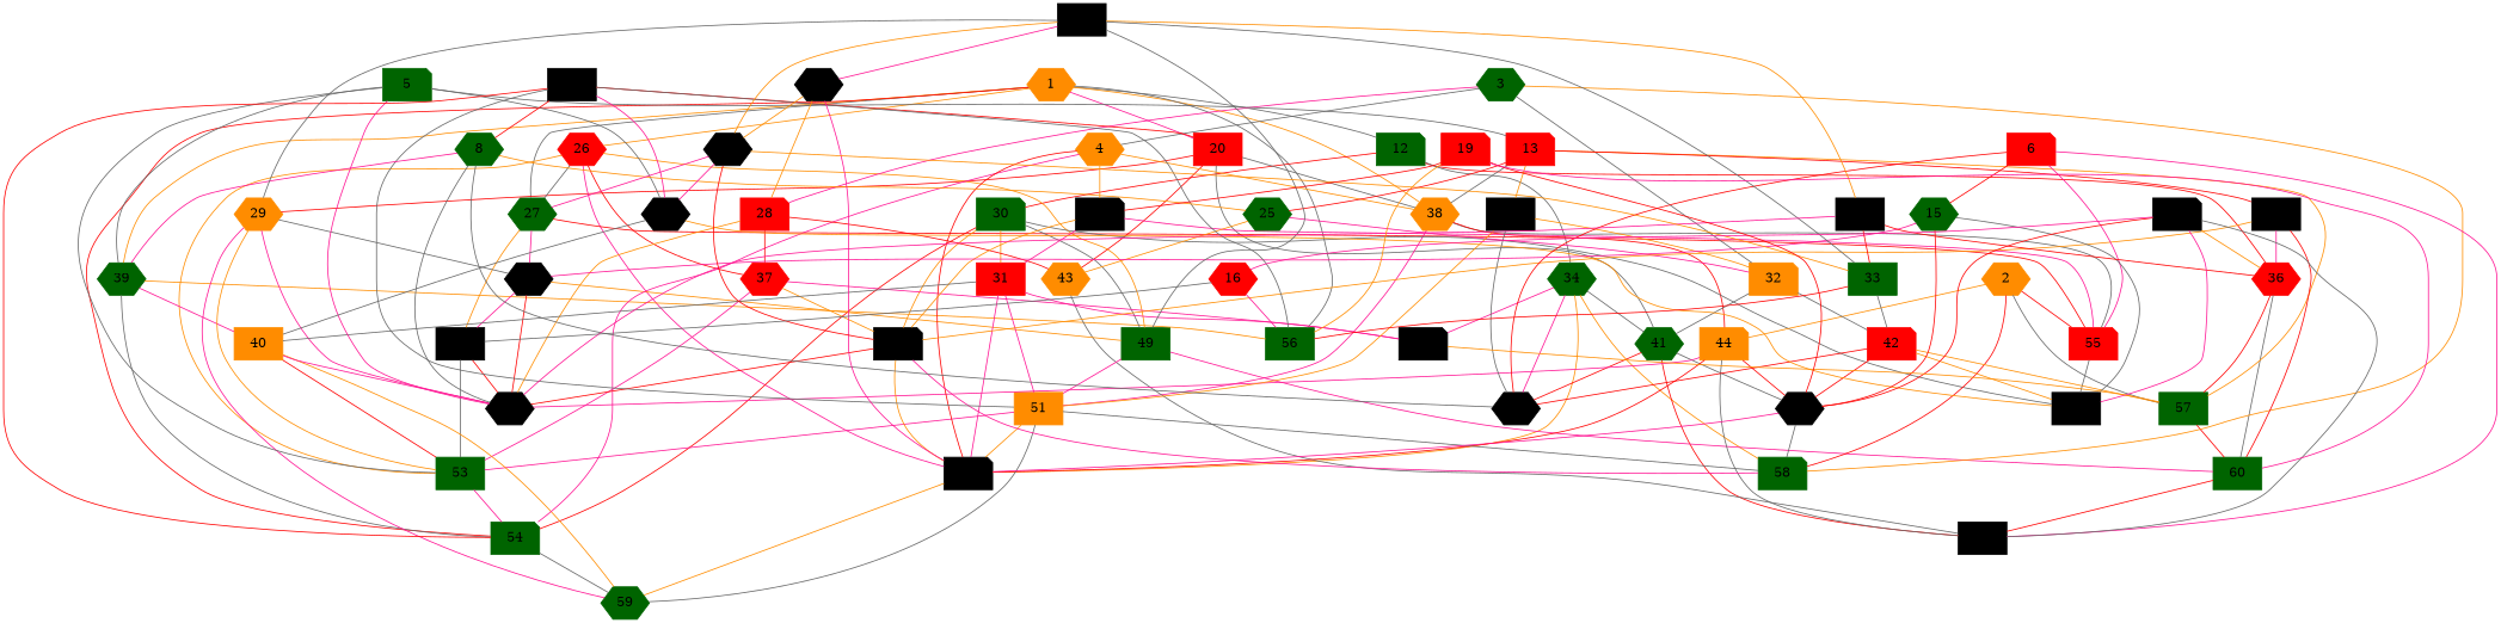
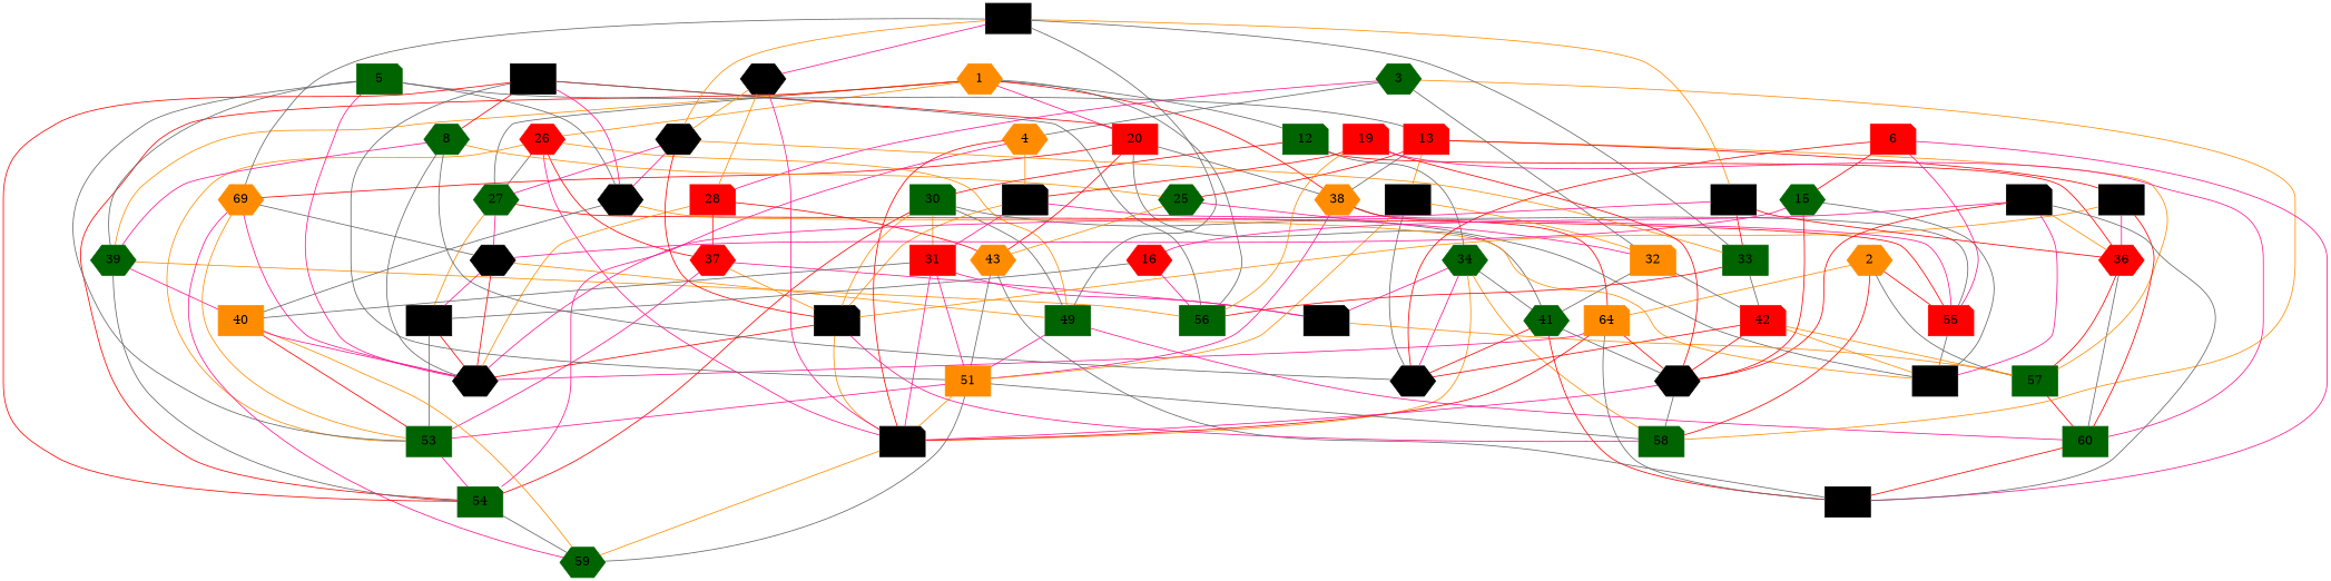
  graph {
    node [color=darkgreen shape=hexagon style=filled]
    edge [color=gray40 weight=1.0]
    1 [color=darkorange]
    12 [shape=note]
    20 [color=red shape=box]
    26 [color=red]
    27
    38 [color=darkorange]
    39
    54 [shape=note]
    56 [shape=box]
    36 [color=red]
    30 [shape=note]
    34
-   29 [color=darkorange]
+   29 [color=darkorange label=69]
    41
    43 [color=darkorange]
    52 [color=black shape=note]
    53 [shape=box]
    49 [shape=box]
    37 [color=red]
    55 [color=red shape=note]
    35 [color=black]
    45 [color=black shape=box]
-   44 [color=darkorange shape=note]
+   44 [color=darkorange shape=note label=64]
    51 [color=darkorange shape=box]
    40 [color=darkorange shape=box]
    59
    2 [color=darkorange]
    57 [shape=box]
    58 [shape=note]
    50 [color=black]
    63 [color=black shape=box]
    46 [color=black]
    61 [color=black shape=box]
    60 [shape=box]
    3
    4 [color=darkorange]
    28 [color=red shape=note]
    32 [color=darkorange shape=note]
    21 [color=black shape=note]
    42 [color=red shape=note]
    47 [color=black shape=note]
    31 [color=red shape=box]
    5 [shape=note]
    13 [color=red shape=note]
    23 [color=black]
    25
    22 [color=black shape=box]
    24 [color=black shape=box]
    6 [color=red shape=note]
    15
    62 [color=black]
    7 [color=black shape=box]
    8
    9 [color=black shape=box]
    11 [color=black]
    14 [color=black shape=box]
    18 [color=black]
    33 [shape=box]
    10 [color=black shape=note]
    16 [color=red]
    48 [color=black shape=note]
    19 [color=red shape=note]
    1 -- 12
    1 -- 20 [color=deeppink]
    1 -- 26 [color=darkorange]
    1 -- 27
-   1 -- 38 [color=darkorange]
+   1 -- 38 [color=red]
    1 -- 39 [color=darkorange]
    1 -- 54 [color=red]
    1 -- 56
    12 -- 36 [color=red]
    12 -- 30 [color=red]
    12 -- 34
    20 -- 38
    20 -- 29 [color=red]
    20 -- 41
    20 -- 43 [color=red]
    26 -- 27
    26 -- 52 [color=deeppink]
    26 -- 53 [color=darkorange]
    26 -- 49 [color=darkorange]
    26 -- 37 [color=red]
    27 -- 55 [color=red]
    27 -- 35 [color=deeppink]
    27 -- 45 [color=darkorange]
    38 -- 55
    38 -- 44 [color=red]
    38 -- 51 [color=deeppink]
    39 -- 54
    39 -- 56 [color=darkorange]
    39 -- 40 [color=deeppink]
    54 -- 59 [weight=2.0]
    36 -- 57 [color=red]
    36 -- 60
    30 -- 54 [color=red]
    30 -- 49
    30 -- 61
    30 -- 47 [color=darkorange]
    30 -- 31 [color=darkorange]
    34 -- 41
    34 -- 52 [color=darkorange]
    34 -- 58 [color=darkorange]
    34 -- 62 [color=deeppink]
    34 -- 48 [color=deeppink]
    29 -- 53 [color=darkorange]
    29 -- 35
    29 -- 59 [color=deeppink]
    29 -- 50 [color=deeppink]
    41 -- 63 [color=red]
    41 -- 46
    41 -- 62 [color=red]
+   43 -- 51
    43 -- 63
    52 -- 59 [color=darkorange]
    53 -- 54 [color=deeppink]
    49 -- 51 [color=deeppink]
    49 -- 60 [color=deeppink]
    37 -- 53 [color=deeppink weight=2.0]
    37 -- 47 [color=darkorange]
    37 -- 48 [color=deeppink]
    55 -- 61
    35 -- 49 [color=darkorange]
    35 -- 45 [color=deeppink]
    35 -- 50 [color=red]
    45 -- 53 [weight=2.0]
    45 -- 50 [color=red]
    44 -- 52 [color=red]
    44 -- 50 [color=deeppink]
    44 -- 63
    44 -- 46 [color=red]
    51 -- 52 [color=darkorange]
    51 -- 53 [color=deeppink]
    51 -- 59
    51 -- 58
    40 -- 53 [color=red]
    40 -- 59 [color=darkorange]
    40 -- 50 [color=deeppink]
    2 -- 55 [color=red]
    2 -- 44 [color=darkorange]
    2 -- 57
    2 -- 58 [color=red]
    57 -- 60 [color=red]
    46 -- 52 [color=deeppink]
    46 -- 58
    60 -- 63 [color=red]
    3 -- 58 [color=darkorange]
    3 -- 4
    3 -- 28 [color=deeppink]
    3 -- 32
-   4 -- 38 [color=darkorange]
    4 -- 54 [color=deeppink]
    4 -- 52 [color=red]
    4 -- 21 [color=darkorange weight=2.0]
    28 -- 43 [color=red weight=2.0]
    28 -- 37 [color=red]
    28 -- 50 [color=darkorange]
    32 -- 41
    32 -- 42
    21 -- 55 [color=deeppink]
    21 -- 47 [color=darkorange]
    21 -- 31 [color=deeppink]
    42 -- 57 [color=darkorange]
    42 -- 46 [color=red]
    42 -- 61 [color=darkorange]
    42 -- 62 [color=red]
    47 -- 52 [color=darkorange]
    47 -- 58 [color=deeppink]
    47 -- 50 [color=red]
    31 -- 52 [color=deeppink]
    31 -- 51 [color=deeppink]
    31 -- 40
    31 -- 48 [color=deeppink]
    5 -- 39
    5 -- 53
    5 -- 50 [color=deeppink]
    5 -- 13
    5 -- 23 [weight=2.0]
    13 -- 38
    13 -- 57 [color=darkorange]
    13 -- 25 [color=red]
    13 -- 22 [color=red]
    13 -- 24 [color=darkorange]
    23 -- 40
    23 -- 61 [color=darkorange]
    25 -- 43 [color=darkorange]
    25 -- 32 [color=deeppink]
    22 -- 36 [color=deeppink]
    22 -- 60 [color=red]
    22 -- 47 [color=darkorange]
    24 -- 51 [color=darkorange]
    24 -- 32 [color=darkorange]
    24 -- 62
    6 -- 55 [color=deeppink]
    6 -- 63 [color=deeppink]
    6 -- 15 [color=red]
    6 -- 62 [color=red]
    15 -- 35 [color=deeppink]
    15 -- 46 [color=red]
    15 -- 61
    7 -- 20 [color=red]
    7 -- 54 [color=red]
    7 -- 56
    7 -- 51
    7 -- 23 [color=deeppink]
    7 -- 8 [color=red]
    8 -- 39 [color=deeppink]
    8 -- 50
    8 -- 25 [color=darkorange]
    8 -- 62
    9 -- 29
    9 -- 49
    9 -- 11 [color=deeppink]
    9 -- 14 [color=darkorange]
    9 -- 18 [color=darkorange]
    9 -- 33
    11 -- 52 [color=deeppink]
    11 -- 28 [color=darkorange]
    11 -- 18 [color=darkorange]
    14 -- 36 [color=red]
    14 -- 50 [color=deeppink]
    14 -- 33 [color=red]
    18 -- 27 [color=deeppink]
    18 -- 47 [color=red]
    18 -- 23 [color=deeppink]
    18 -- 33 [color=darkorange]
    33 -- 56 [color=red]
    33 -- 42
    10 -- 36 [color=darkorange]
    10 -- 63
    10 -- 46 [color=red]
    10 -- 61 [color=deeppink]
    10 -- 16 [color=deeppink weight=2.0]
    16 -- 56 [color=deeppink]
    16 -- 45
    48 -- 57 [color=darkorange]
    19 -- 56 [color=darkorange]
    19 -- 46 [color=red]
    19 -- 60 [color=deeppink]
    19 -- 21 [color=red]
  }
